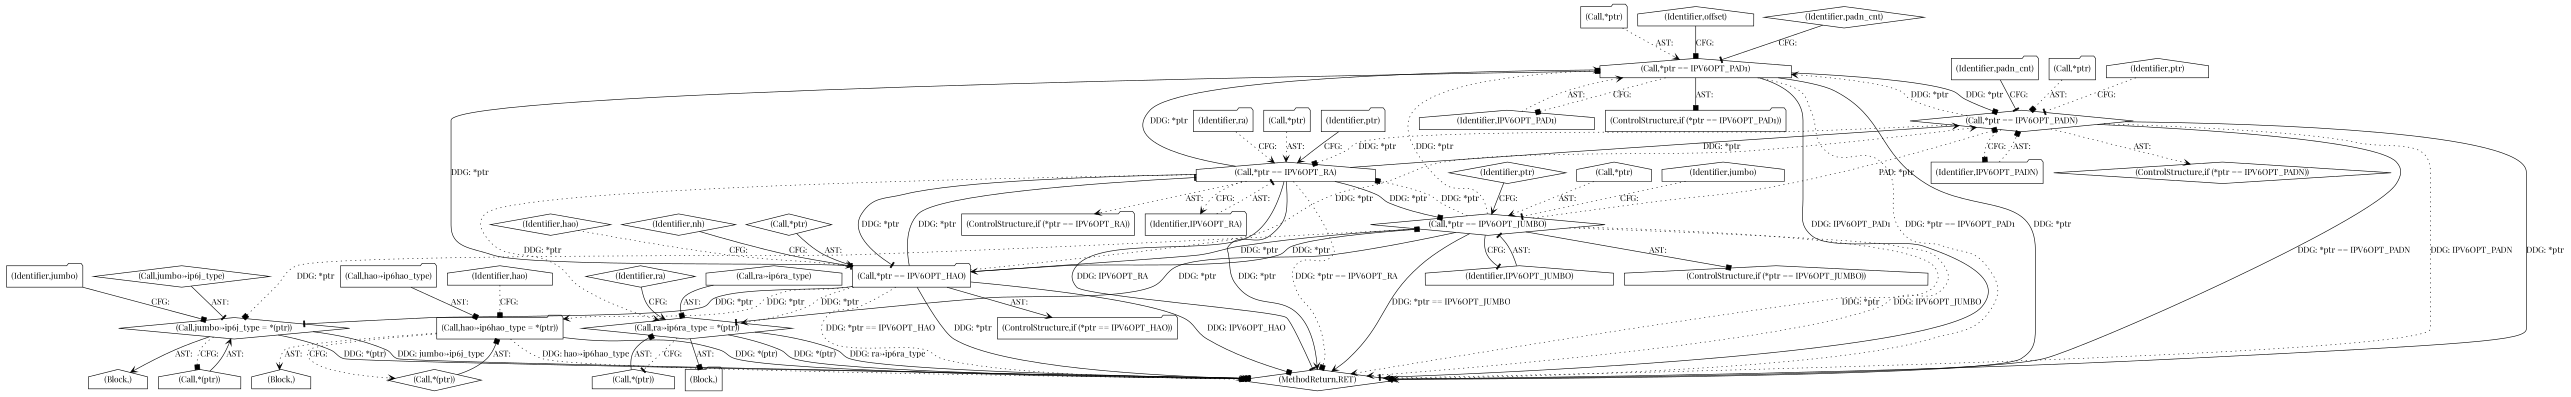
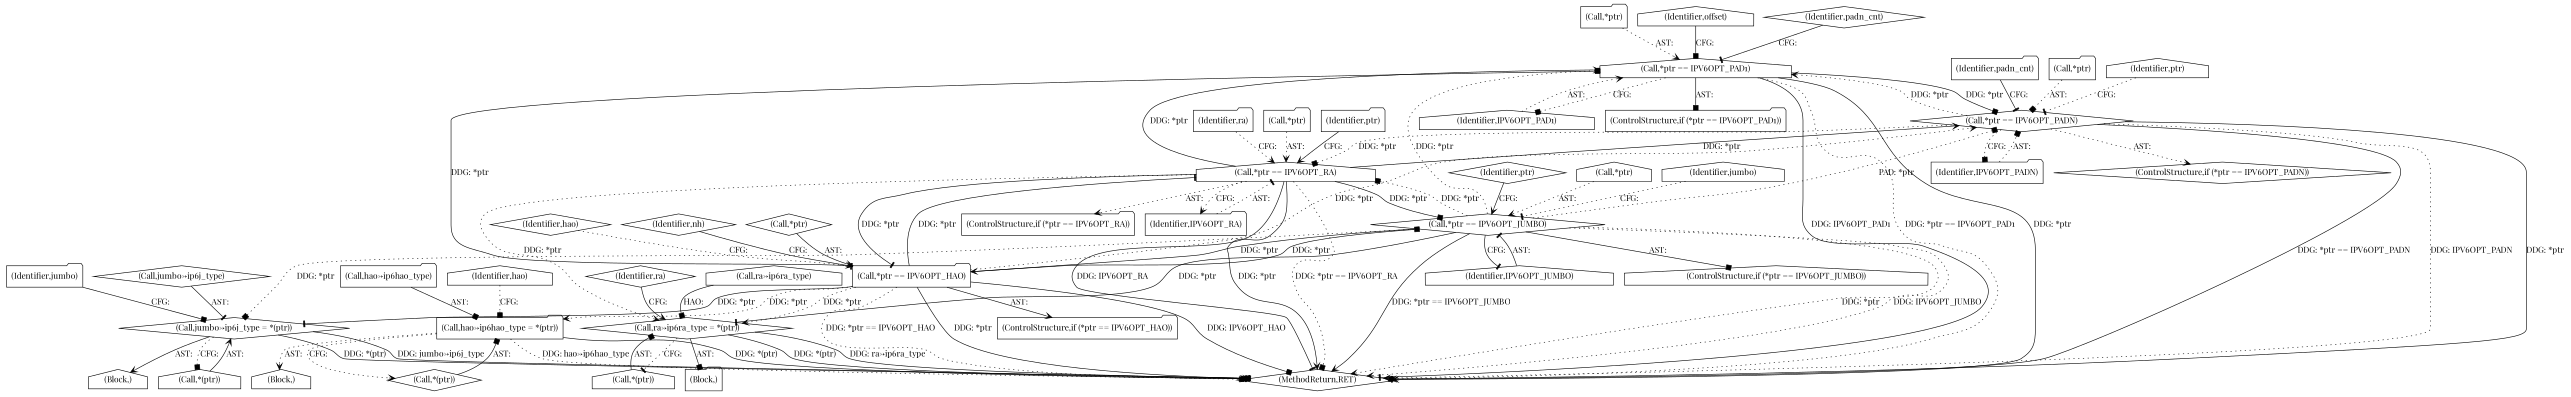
  digraph {
    fontname="Playfair Display"
    node [fontname="Playfair Display" shape=folder]
    edge [arrowhead=vee fontname="Playfair Display" style=solid]
    n1 [label="(Call,*ptr == IPV6OPT_PAD1)" shape=house]
    n2 [label="(Call,*ptr == IPV6OPT_PADN)" shape=diamond]
    n3 [label="(MethodReturn,RET)" shape=diamond]
    n4 [label="(Identifier,IPV6OPT_PAD1)" shape=house]
    n5 [label="(ControlStructure,if (*ptr == IPV6OPT_PAD1))"]
    n6 [label="(Call,*ptr == IPV6OPT_RA)" shape=house]
    n7 [label="(Identifier,IPV6OPT_PADN)"]
    n8 [label="(ControlStructure,if (*ptr == IPV6OPT_PADN))" shape=diamond]
    n9 [label="(Call,*ptr == IPV6OPT_JUMBO)" shape=diamond]
    n10 [label="(Call,*ptr == IPV6OPT_HAO)"]
    n11 [label="(Call,ra->ip6ra_type = *(ptr))" shape=diamond]
    n12 [label="(Call,jumbo->ip6j_type = *(ptr))" shape=diamond]
    n13 [label="(Identifier,IPV6OPT_JUMBO)" shape=house]
    n14 [label="(ControlStructure,if (*ptr == IPV6OPT_JUMBO))" shape=house]
    n15 [label="(ControlStructure,if (*ptr == IPV6OPT_RA))"]
    n16 [label="(Identifier,IPV6OPT_RA)"]
    n17 [label="(Call,hao->ip6hao_type = *(ptr))"]
    n18 [label="(ControlStructure,if (*ptr == IPV6OPT_HAO))"]
    n19 [label="(Call,*(ptr))" shape=house]
    n20 [label="(Block,)"]
    n21 [label="(Block,)" shape=house]
    n22 [label="(Call,*(ptr))" shape=house]
    n23 [label="(Block,)" shape=house]
    n24 [label="(Call,*(ptr))" shape=diamond]
    n25 [label="(Identifier,hao)" shape=diamond]
    n26 [label="(Identifier,jumbo)"]
    n27 [label="(Identifier,padn_cnt)"]
    n28 [label="(Identifier,nh)" shape=diamond]
    n29 [label="(Call,*ptr)"]
    n30 [label="(Call,*ptr)"]
    n31 [label="(Call,*ptr)" shape=house]
    n32 [label="(Identifier,ptr)" shape=house]
    n33 [label="(Identifier,ra)"]
    n34 [label="(Identifier,offset)" shape=house]
    n35 [label="(Call,ra->ip6ra_type)" shape=house]
    n36 [label="(Identifier,jumbo)" shape=house]
    n37 [label="(Identifier,hao)" shape=house]
    n38 [label="(Identifier,ptr)" shape=diamond]
    n39 [label="(Call,jumbo->ip6j_type)" shape=diamond]
    n40 [label="(Identifier,ra)" shape=diamond]
    n41 [label="(Call,*ptr)"]
    n42 [label="(Call,hao->ip6hao_type)"]
    n43 [label="(Identifier,padn_cnt)" shape=diamond]
    n44 [label="(Call,*ptr)" shape=diamond]
    n45 [label="(Identifier,ptr)"]
    n1 -> n2 [arrowhead=box label="DDG: *ptr"]
    n1 -> n3 [label="DDG: *ptr"]
    n1 -> n3 [arrowhead=tee label="DDG: IPV6OPT_PAD1"]
    n1 -> n3 [arrowhead=box label="DDG: *ptr == IPV6OPT_PAD1" style=dotted]
    n1 -> n4 [arrowhead=box label="CFG: " style=dotted]
    n1 -> n5 [arrowhead=box label="AST: "]
    n2 -> n1 [label="DDG: *ptr" style=dotted]
    n2 -> n3 [arrowhead=tee label="DDG: *ptr == IPV6OPT_PADN"]
    n2 -> n3 [label="DDG: IPV6OPT_PADN" style=dotted]
    n2 -> n3 [label="DDG: *ptr"]
    n2 -> n6 [arrowhead=box label="DDG: *ptr" style=dotted]
    n2 -> n7 [arrowhead=box label="CFG: " style=dotted]
    n2 -> n8 [label="AST: " style=dotted]
    n4 -> n1 [label="AST: " style=dotted]
    n6 -> n1 [label="DDG: *ptr"]
    n6 -> n2 [label="DDG: *ptr"]
    n6 -> n3 [arrowhead=tee label="DDG: IPV6OPT_RA"]
    n6 -> n3 [label="DDG: *ptr"]
    n6 -> n3 [arrowhead=box label="DDG: *ptr == IPV6OPT_RA" style=dotted]
    n6 -> n9 [arrowhead=box label="DDG: *ptr"]
    n6 -> n10 [arrowhead=tee label="DDG: *ptr"]
    n6 -> n11 [label="DDG: *ptr" style=dotted]
    n6 -> n15 [label="AST: " style=dotted]
    n6 -> n16 [label="CFG: " style=dotted]
    n7 -> n2 [arrowhead=box label="AST: " style=dotted]
    n9 -> n1 [arrowhead=box label="DDG: *ptr" style=dotted]
    n9 -> n2 [arrowhead=box label="PAD: *ptr" style=dotted]
    n9 -> n3 [label="DDG: *ptr == IPV6OPT_JUMBO"]
    n9 -> n3 [label="DDG: *ptr" style=dotted]
    n9 -> n3 [label="DDG: IPV6OPT_JUMBO" style=dotted]
    n9 -> n6 [arrowhead=box label="DDG: *ptr" style=dotted]
    n9 -> n10 [label="DDG: *ptr"]
    n9 -> n11 [arrowhead=tee label="DDG: *ptr"]
    n9 -> n12 [arrowhead=box label="DDG: *ptr" style=dotted]
    n9 -> n13 [arrowhead=tee label="CFG: "]
    n9 -> n14 [arrowhead=box label="AST: "]
    n10 -> n1 [arrowhead=box label="DDG: *ptr"]
    n10 -> n2 [label="DDG: *ptr" style=dotted]
    n10 -> n3 [arrowhead=box label="DDG: *ptr == IPV6OPT_HAO" style=dotted]
    n10 -> n3 [arrowhead=box label="DDG: *ptr"]
    n10 -> n3 [arrowhead=box label="DDG: IPV6OPT_HAO"]
    n10 -> n6 [arrowhead=tee label="DDG: *ptr"]
    n10 -> n9 [arrowhead=box label="DDG: *ptr"]
    n10 -> n11 [label="DDG: *ptr" style=dotted]
    n10 -> n12 [arrowhead=tee label="DDG: *ptr"]
    n10 -> n17 [label="DDG: *ptr" style=dotted]
    n10 -> n18 [label="AST: "]
    n11 -> n3 [arrowhead=tee label="DDG: *(ptr)"]
    n11 -> n3 [label="DDG: ra->ip6ra_type"]
    n11 -> n19 [arrowhead=tee label="CFG: " style=dotted]
    n11 -> n20 [arrowhead=box label="AST: "]
    n12 -> n3 [arrowhead=tee label="DDG: *(ptr)"]
    n12 -> n3 [arrowhead=box label="DDG: jumbo->ip6j_type"]
    n12 -> n21 [label="AST: "]
    n12 -> n22 [arrowhead=box label="CFG: " style=dotted]
    n13 -> n9 [arrowhead=tee label="AST: "]
    n16 -> n6 [arrowhead=tee label="AST: " style=dotted]
    n17 -> n3 [label="DDG: hao->ip6hao_type" style=dotted]
    n17 -> n3 [label="DDG: *(ptr)"]
    n17 -> n23 [label="AST: " style=dotted]
    n17 -> n24 [label="CFG: " style=dotted]
    n19 -> n11 [arrowhead=box label="AST: "]
    n22 -> n12 [label="AST: "]
    n24 -> n17 [arrowhead=box label="AST: "]
    n25 -> n10 [arrowhead=tee label="CFG: " style=dotted]
    n26 -> n12 [arrowhead=box label="CFG: "]
    n27 -> n2 [arrowhead=tee label="CFG: "]
    n28 -> n10 [label="CFG: "]
    n29 -> n2 [arrowhead=box label="AST: " style=dotted]
    n30 -> n1 [label="AST: " style=dotted]
    n31 -> n9 [label="AST: " style=dotted]
    n32 -> n2 [arrowhead=tee label="CFG: " style=dotted]
    n33 -> n6 [label="CFG: " style=dotted]
    n34 -> n1 [arrowhead=box label="CFG: "]
-   n35 -> n11 [arrowhead=box label="AST: "]
+   n35 -> n11 [arrowhead=box label="HAO: "]
    n36 -> n9 [arrowhead=tee label="CFG: " style=dotted]
    n37 -> n17 [arrowhead=box label="CFG: " style=dotted]
    n38 -> n9 [label="CFG: "]
    n39 -> n12 [arrowhead=tee label="AST: "]
    n40 -> n11 [label="CFG: "]
    n41 -> n6 [label="AST: " style=dotted]
    n42 -> n17 [arrowhead=box label="AST: "]
    n43 -> n1 [arrowhead=tee label="CFG: "]
    n44 -> n10 [label="AST: "]
    n45 -> n6 [label="CFG: "]
  }
